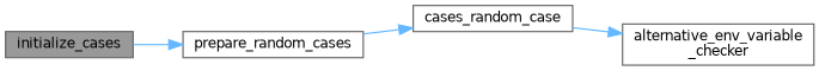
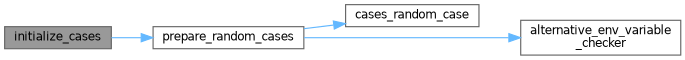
  digraph {
    fontname="DejaVu Sans"
    rankdir=LR
    node [color=grey40 fillcolor=white fontname="DejaVu Sans" fontsize=10 shape=box style=filled]
    edge [color=steelblue1 fontname="DejaVu Sans" fontsize=10 labelfontname=Helvetica labelfontsize=10 style=solid]
    n1 [color=gray40 fillcolor=grey60 fontcolor=black height=0.2 label=initialize_cases width=0.4]
    n2 [height=0.2 label=prepare_random_cases width=0.4]
    n3 [height=0.2 label=cases_random_case width=0.4]
    n4 [height=0.2 label="alternative_env_variable\l_checker" width=0.4]
    n1 -> n2
    n2 -> n3
-   n3 -> n4
+   n2 -> n4
  }
